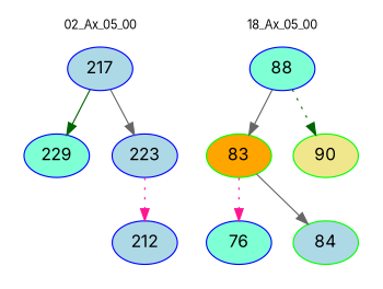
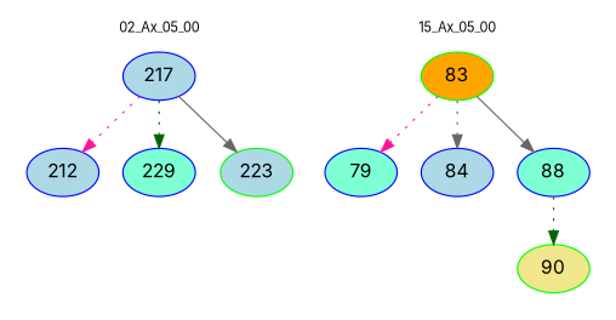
  digraph {
    fontname=Inter
    node [color=blue fillcolor=lightblue fontname=Inter style=filled]
    edge [color=gray40 fontname=Inter style=dotted]
    n1 [label=217]
    n2 [label=212]
    n3 [fillcolor=aquamarine label=229]
-   n4 [label=223]
+   n4 [color=green label=223]
    n5 [color=green fillcolor=orange label=83]
-   n6 [fillcolor=aquamarine label=76]
-   n7 [color=green label=84]
+   n6 [fillcolor=aquamarine label=79]
+   n7 [label=84]
    n8 [fillcolor=aquamarine label=88]
    n9 [color=green fillcolor=khaki label=90]
    subgraph cluster_1 {
      color=white
      fontsize=10
      label="02_Ax_05_00"
      n1
      n2
      n3
      n4
    }
    subgraph cluster_2 {
      color=white
      fontsize=10
-     label="18_Ax_05_00"
+     label="15_Ax_05_00"
      n5
      n6
      n7
      n8
      n9
    }
-   n4 -> n2 [color=deeppink]
-   n1 -> n3 [color=darkgreen style=solid]
+   n1 -> n2 [color=deeppink]
+   n1 -> n3 [color=darkgreen]
    n1 -> n4 [style=solid]
    n5 -> n6 [color=deeppink]
-   n5 -> n7 [style=solid]
-   n8 -> n5 [style=solid]
+   n5 -> n7
+   n5 -> n8 [style=solid]
    n8 -> n9 [color=darkgreen]
  }
